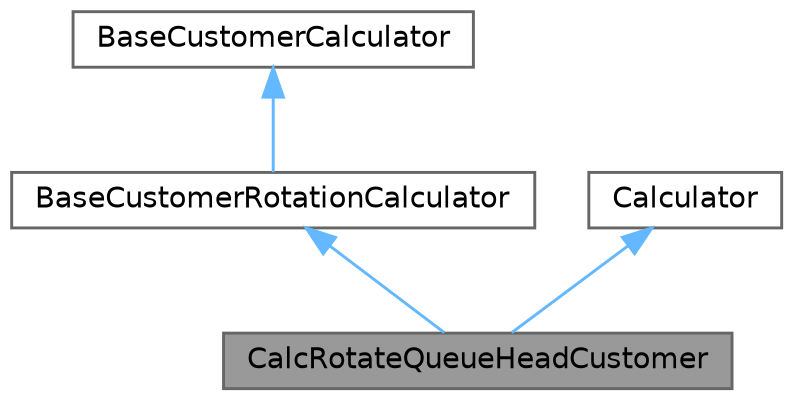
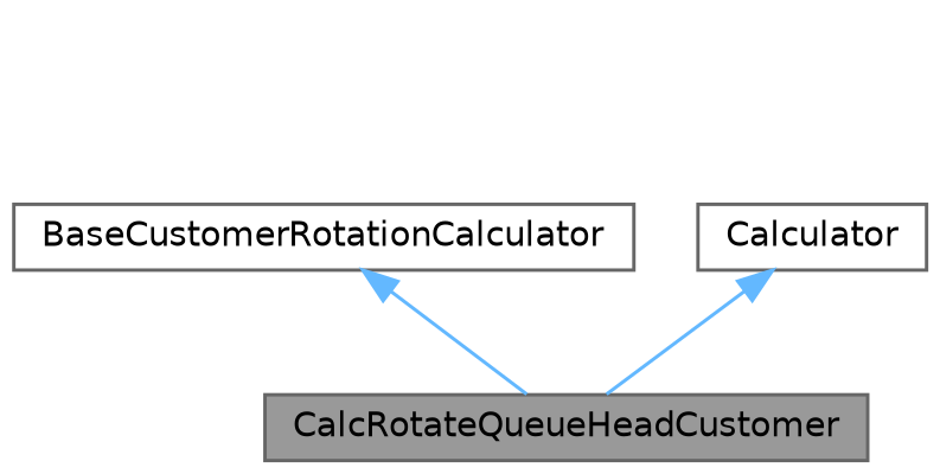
  digraph {
    node [color=gray40 fillcolor=white fontname=Helvetica fontsize=10 shape=box style=filled]
    edge [color=steelblue1 dir=back fontname=Helvetica fontsize=10 labelfontname=Helvetica labelfontsize=10 style=solid]
    n1 [fillcolor=grey60 fontcolor=black height=0.2 label=CalcRotateQueueHeadCustomer width=0.4]
    n2 [height=0.2 label=BaseCustomerRotationCalculator width=0.4]
-   n3 [height=0.2 label=BaseCustomerCalculator width=0.4]
    n4 [height=0.2 label=Calculator width=0.4]
    n2 -> n1
-   n3 -> n2
    n4 -> n1
  }
